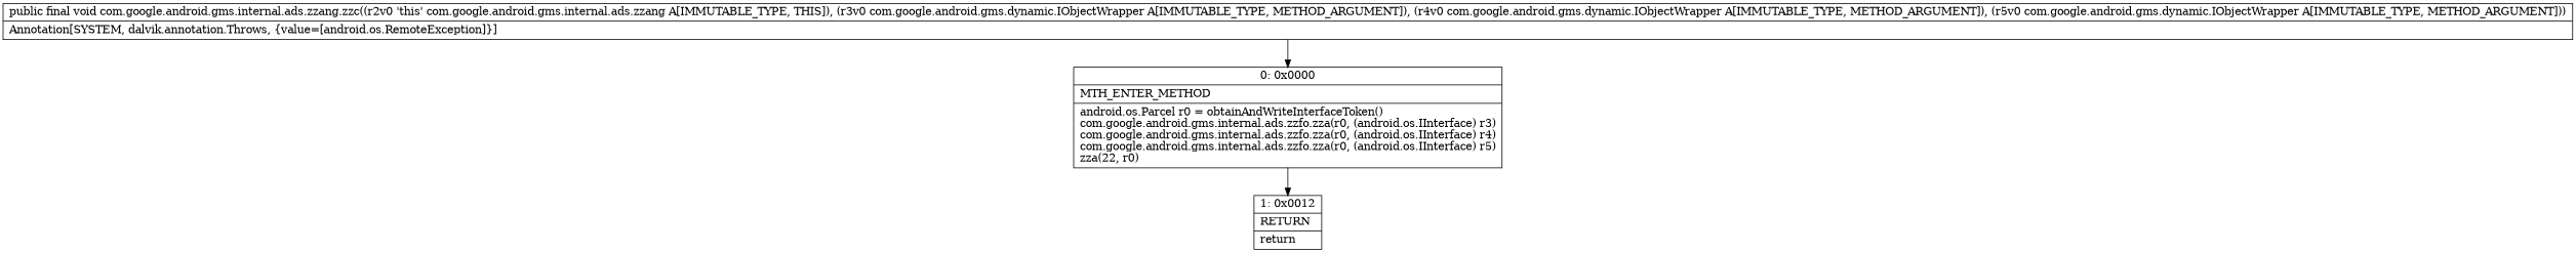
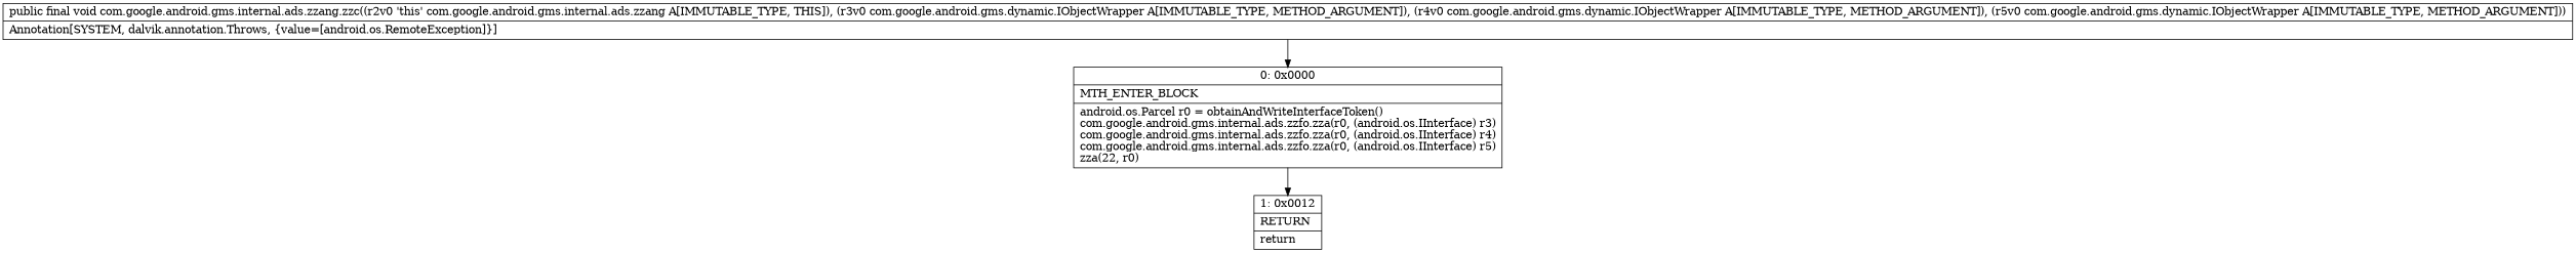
  digraph {
    node [shape=record]
-   n1 [label="{0\:\ 0x0000|MTH_ENTER_METHOD\l|android.os.Parcel r0 = obtainAndWriteInterfaceToken()\lcom.google.android.gms.internal.ads.zzfo.zza(r0, (android.os.IInterface) r3)\lcom.google.android.gms.internal.ads.zzfo.zza(r0, (android.os.IInterface) r4)\lcom.google.android.gms.internal.ads.zzfo.zza(r0, (android.os.IInterface) r5)\lzza(22, r0)\l}"]
+   n1 [label="{0\:\ 0x0000|MTH_ENTER_BLOCK\l|android.os.Parcel r0 = obtainAndWriteInterfaceToken()\lcom.google.android.gms.internal.ads.zzfo.zza(r0, (android.os.IInterface) r3)\lcom.google.android.gms.internal.ads.zzfo.zza(r0, (android.os.IInterface) r4)\lcom.google.android.gms.internal.ads.zzfo.zza(r0, (android.os.IInterface) r5)\lzza(22, r0)\l}"]
    n2 [label="{1\:\ 0x0012|RETURN\l|return\l}"]
    n3 [label="{public final void com.google.android.gms.internal.ads.zzang.zzc((r2v0 'this' com.google.android.gms.internal.ads.zzang A[IMMUTABLE_TYPE, THIS]), (r3v0 com.google.android.gms.dynamic.IObjectWrapper A[IMMUTABLE_TYPE, METHOD_ARGUMENT]), (r4v0 com.google.android.gms.dynamic.IObjectWrapper A[IMMUTABLE_TYPE, METHOD_ARGUMENT]), (r5v0 com.google.android.gms.dynamic.IObjectWrapper A[IMMUTABLE_TYPE, METHOD_ARGUMENT]))  | Annotation[SYSTEM, dalvik.annotation.Throws, \{value=[android.os.RemoteException]\}]\l}"]
    n1 -> n2
    n3 -> n1
  }
